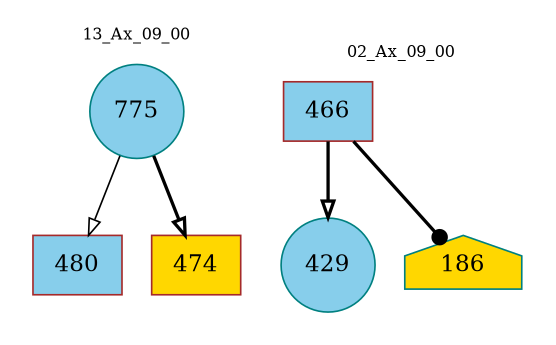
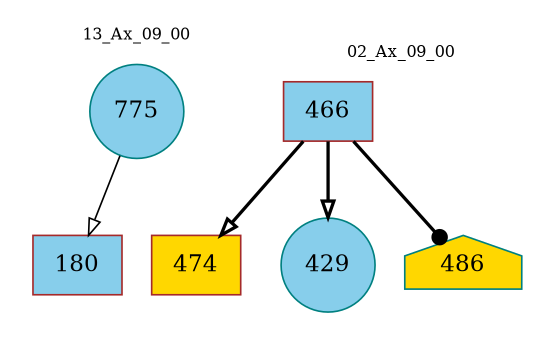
  digraph {
    node [color=teal fillcolor=skyblue shape=box style=filled]
    edge [arrowhead=onormal color=black style=bold]
    n1 [label=775 shape=circle]
    n2 [color=brown fillcolor=gold label=474]
-   n3 [color=brown label=480]
+   n3 [color=brown label=180]
    n4 [color=brown label=466]
    n5 [label=429 shape=circle]
-   n6 [fillcolor=gold label=186 shape=house]
+   n6 [fillcolor=gold label=486 shape=house]
    subgraph cluster_1 {
      color=white
      fontsize=10
      label="13_Ax_09_00"
      n1
      n2
      n3
    }
    subgraph cluster_2 {
      color=white
      fontsize=10
      label="02_Ax_09_00"
      n4
      n5
      n6
    }
-   n1 -> n2
+   n4 -> n2
    n1 -> n3 [style=solid]
    n4 -> n5
    n4 -> n6 [arrowhead=dot]
  }
